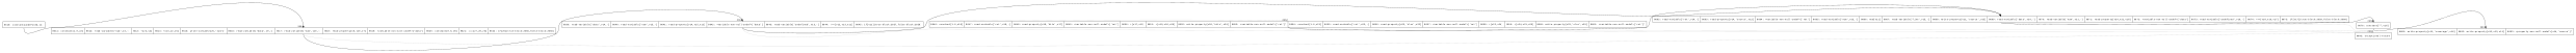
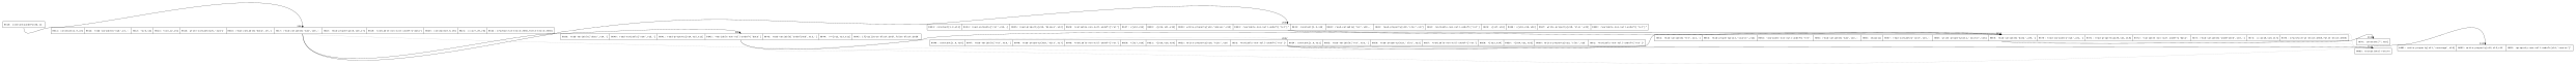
  digraph {
    fontname="Liberation Mono"
    rankdir=LR
    node [fontname="Liberation Mono" shape=record]
    edge [fontname="Liberation Mono" headport=n tailport=s]
    n1 [label="{8610: constant[undefined,v1]}"]
    n2 [label="{8611: constant[1.0,v2]|8612: read-variable['num',v3,-]|8613: +[v3,v4]|8614: +[v4,v2,v5]|8615: write-variable[v5,'num']*|8616: read-variable['data',v9,-]|8617: read-variable['num',v10,-]|8618: read-property[v9,v10,v7]|8619: \<variable-non-null-undef\>['data']|8620: constant[0.0,v8]|8621: ===[v7,v8,v6]|8622: if[v6](true-block:2655,false-block:2656)}"]
+   n3 [label="{8623: constant[1.0,v11]|8624: read-variable['ret',v13,-]|8625: read-property[v13,'misses',v12]|8626: \<variable-non-null-undef\>['ret']|8627: +[v12,v14]|8628: +[v14,v11,v15]|8629: write-property[v13,'misses',v15]|8630: \<variable-non-null-undef\>['ret']*|8631: constant[1.0,v16]|8632: read-variable['ret',v18,-]|8633: read-property[v18,'sloc',v17]|8634: \<variable-non-null-undef\>['ret']|8635: +[v17,v19]|8636: +[v19,v16,v20]|8637: write-property[v18,'sloc',v20]|8638: \<variable-non-null-undef\>['ret']*}"]
    n4 [label="{8639: read-variable['data',v14,-]|8640: read-variable['num',v15,-]|8641: read-property[v14,v15,v12]|8642: \<variable-non-null-undef\>['data']|8643: read-variable['undefined',v13,-]|8644: !==[v12,v13,v11]|8645: if[v11](true-block:2657,false-block:2658)}"]
    n5 [label="{8685: exceptional-return}"]
    n6 [label="{8662: read-variable['ret',v14,-]|8663: read-property[v14,'source',v12]|8664: \<variable-non-null-undef\>['ret']|8665: read-variable['num',v13,-]|8666: new[v11]|8667: read-variable['line',v15,-]|8668: write-property[v11,'source',v15]|8669: read-variable['data',v20,-]|8670: read-variable['num',v21,-]|8671: read-property[v20,v21,v18]|8672: \<variable-non-null-undef\>['data']|8673: read-variable['undefined',v19,-]|8674: ===[v18,v19,v17]|8675: if[v17](true-block:2659,false-block:2660)}"]
    n7 [label="{8646: constant[1.0,v16]|8647: read-variable['ret',v18,-]|8648: read-property[v18,'hits',v17]|8649: \<variable-non-null-undef\>['ret']|8650: +[v17,v19]|8651: +[v19,v16,v20]|8652: write-property[v18,'hits',v20]|8653: \<variable-non-null-undef\>['ret']*|8654: constant[1.0,v21]|8655: read-variable['ret',v23,-]|8656: read-property[v23,'sloc',v22]|8657: \<variable-non-null-undef\>['ret']|8658: +[v22,v24]|8659: +[v24,v21,v25]|8660: write-property[v23,'sloc',v25]|8661: \<variable-non-null-undef\>['ret']*}"]
    n8 [label="{8676: constant[\"\",v16]}"]
    n9 [label="{8681: write-property[v11,'coverage',v16]|8682: write-property[v12,v13,v11]|8683: \<property-non-null-undef\>[v14,'source']*}"]
    n1 -> n2 [headlabel="      2654"]
+   n2 -> n3 [headlabel="      2655"]
    n2 -> n4 [headlabel="      2656"]
    n2 -> n5 [color=gray headlabel="      2663"]
+   n3 -> n5 [color=gray]
+   n3 -> n6 [headlabel="      2658"]
    n4 -> n5 [color=gray]
    n4 -> n6
    n4 -> n7 [color=gray headlabel="      2657"]
    n6 -> n5 [color=gray]
    n6 -> n8 [headlabel="      2659"]
-   n7 -> n5 [color=gray]
+   n7 -> n5 [color=black]
    n7 -> n6
    n8 -> n9 [headlabel="      2661"]
  }
